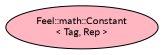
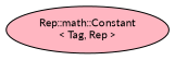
  digraph {
    rankdir=TB
    fontname=Lato
-   n1 [color=black fillcolor=lightpink fontname=Lato fontsize=10 height=0.2 label="Feel::math::Constant\l\< Tag, Rep \>" shape=ellipse style=filled width=0.4]
+   n1 [color=black fillcolor=lightpink fontname=Lato fontsize=10 height=0.2 label="Rep::math::Constant\l\< Tag, Rep \>" shape=ellipse style=filled width=0.4]
  }
